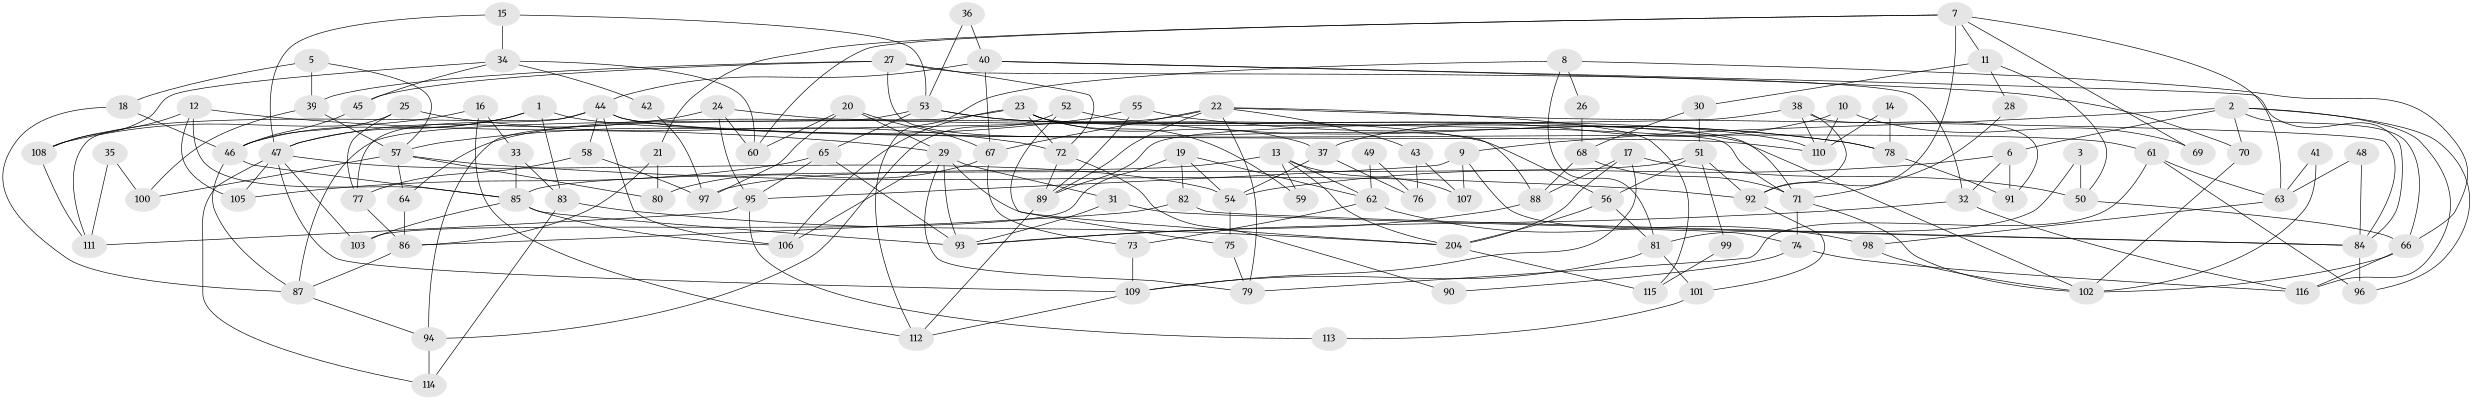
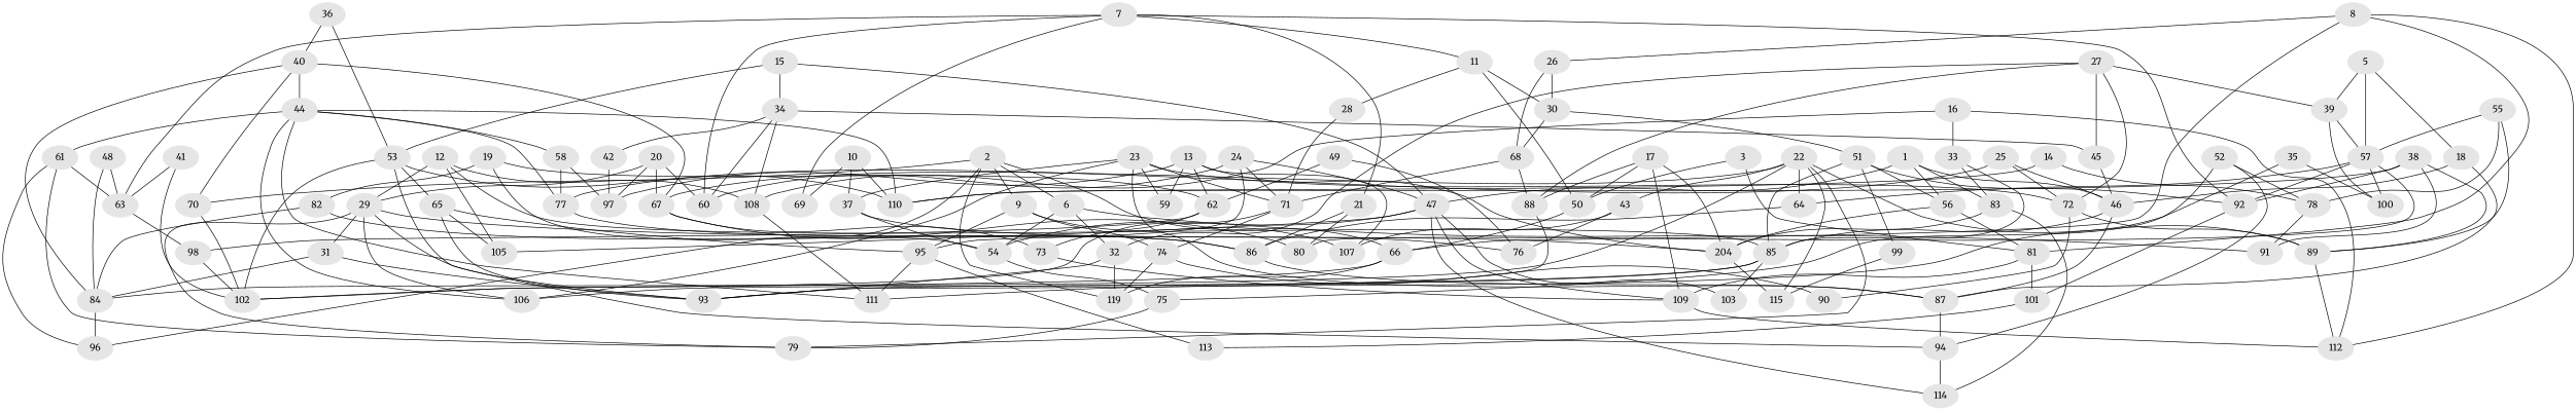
  graph {
    fontname=Merriweather
    node [color=gray90 fontname=Merriweather style=filled]
    edge [fontname=Merriweather]
    1
    46
    47
    56
    83
    85
    87
    54
    105
    109
    103
    114
    81
    n14 [label=204]
    2
    6
    9
    66
    70
    96
-   116
+   116 [label=119]
    32
    91
    74
    95
    107
    102
    3
    50
    101
    26
    30
    68
    61
    63
    79
    5
    18
    39
    57
    100
    92
    80
    64
    93
    75
    7
    11
    21
    60
    69
    28
    86
    98
    8
    112
    90
    111
    113
    10
    37
    110
    76
    71
    51
    12
    29
    108
    106
    31
    13
    59
    62
    97
    73
    115
    14
    78
    15
    34
    53
    45
    42
    94
    65
    16
    33
    17
    88
    19
    82
    84
    20
    67
    22
    43
    89
    23
    72
    24
    25
    77
    27
    99
    35
    36
    40
    44
    38
    58
    41
    48
    49
    52
    55
    1 -- 46
    1 -- 47
    1 -- 56
    1 -- 83
    46 -- 85
    46 -- 87
    47 -- 54
    47 -- 105
    47 -- 109
    47 -- 103
    47 -- 114
    56 -- 81
    56 -- n14
    83 -- 114
    83 -- n14
    85 -- 103
    85 -- 93
    85 -- 106
    87 -- 94
    54 -- 75
    109 -- 112
    81 -- 109
    81 -- 101
    n14 -- 115
    2 -- 6
    2 -- 9
    2 -- 66
    2 -- 70
    2 -- 96
    2 -- 116
    6 -- 54
    6 -- 32
    6 -- 91
    9 -- 74
    9 -- 95
    9 -- 107
    66 -- 116
    66 -- 102
    70 -- 102
    32 -- 116
    32 -- 93
    74 -- 116
    74 -- 90
    95 -- 111
    95 -- 113
    3 -- 81
    3 -- 50
    50 -- 66
    101 -- 113
+   26 -- 30
    26 -- 68
    30 -- 68
    30 -- 51
    68 -- 71
    68 -- 88
    61 -- 96
    61 -- 63
    61 -- 79
    63 -- 98
    5 -- 18
    5 -- 39
    5 -- 57
    18 -- 46
    18 -- 87
    39 -- 57
    39 -- 100
    57 -- 100
    57 -- 92
    57 -- 80
    57 -- 64
    92 -- 101
    64 -- 86
    75 -- 79
    7 -- 63
    7 -- 92
    7 -- 11
    7 -- 21
    7 -- 60
    7 -- 69
    11 -- 50
    11 -- 30
    11 -- 28
    21 -- 80
    21 -- 86
    28 -- 71
    86 -- 87
    98 -- 102
    8 -- 81
    8 -- 66
    8 -- 26
    8 -- 112
    10 -- 69
    10 -- 37
    10 -- 110
    37 -- 54
    37 -- 76
    71 -- 74
    71 -- 102
    51 -- 56
    51 -- 85
    51 -- 92
    51 -- 99
    12 -- 85
    12 -- 105
    12 -- 29
    12 -- 108
    29 -- n14
    29 -- 79
    29 -- 93
    29 -- 106
    29 -- 31
    108 -- 111
    31 -- 93
    31 -- 84
    13 -- n14
    13 -- 107
    13 -- 59
    13 -- 62
    13 -- 97
    62 -- 98
    62 -- 73
    73 -- 109
    14 -- 110
    14 -- 78
    78 -- 91
    15 -- 47
    15 -- 34
    15 -- 53
    34 -- 60
    34 -- 108
    34 -- 45
    34 -- 42
    53 -- 102
    53 -- 110
    53 -- 94
    53 -- 65
    45 -- 46
    42 -- 97
    94 -- 114
    65 -- 105
    65 -- 95
    65 -- 93
    16 -- 112
    16 -- 108
    16 -- 33
    33 -- 83
    33 -- 85
    17 -- 109
    17 -- n14
    17 -- 50
    17 -- 88
    88 -- 93
    19 -- 54
-   19 -- 103
    19 -- 62
    19 -- 82
    82 -- 86
    82 -- 84
    84 -- 96
    20 -- 60
    20 -- 29
    20 -- 97
    20 -- 67
    67 -- 80
    67 -- 73
    22 -- 79
    22 -- 64
    22 -- 115
    22 -- 84
    22 -- 67
    22 -- 43
    22 -- 89
    43 -- 107
    43 -- 76
    89 -- 112
    23 -- 87
    23 -- 37
    23 -- 71
    23 -- 106
    23 -- 59
    23 -- 72
    72 -- 90
    72 -- 89
    24 -- 47
    24 -- 95
    24 -- 60
    24 -- 71
    25 -- 46
    25 -- 72
    25 -- 77
    77 -- 86
    27 -- 32
    27 -- 39
    27 -- 45
    27 -- 88
    27 -- 72
    99 -- 115
    35 -- 100
    35 -- 111
    36 -- 53
    36 -- 40
    40 -- 70
    40 -- 84
    40 -- 67
    40 -- 44
    44 -- 61
    44 -- 111
    44 -- 110
    44 -- 106
    44 -- 77
    44 -- 58
    38 -- 91
    38 -- 92
    38 -- 110
    38 -- 89
    58 -- 97
    58 -- 77
    41 -- 102
    41 -- 63
    48 -- 63
    48 -- 84
    49 -- 76
    49 -- 62
    52 -- 75
    52 -- 78
    52 -- 94
    55 -- 57
    55 -- 78
    55 -- 89
  }
